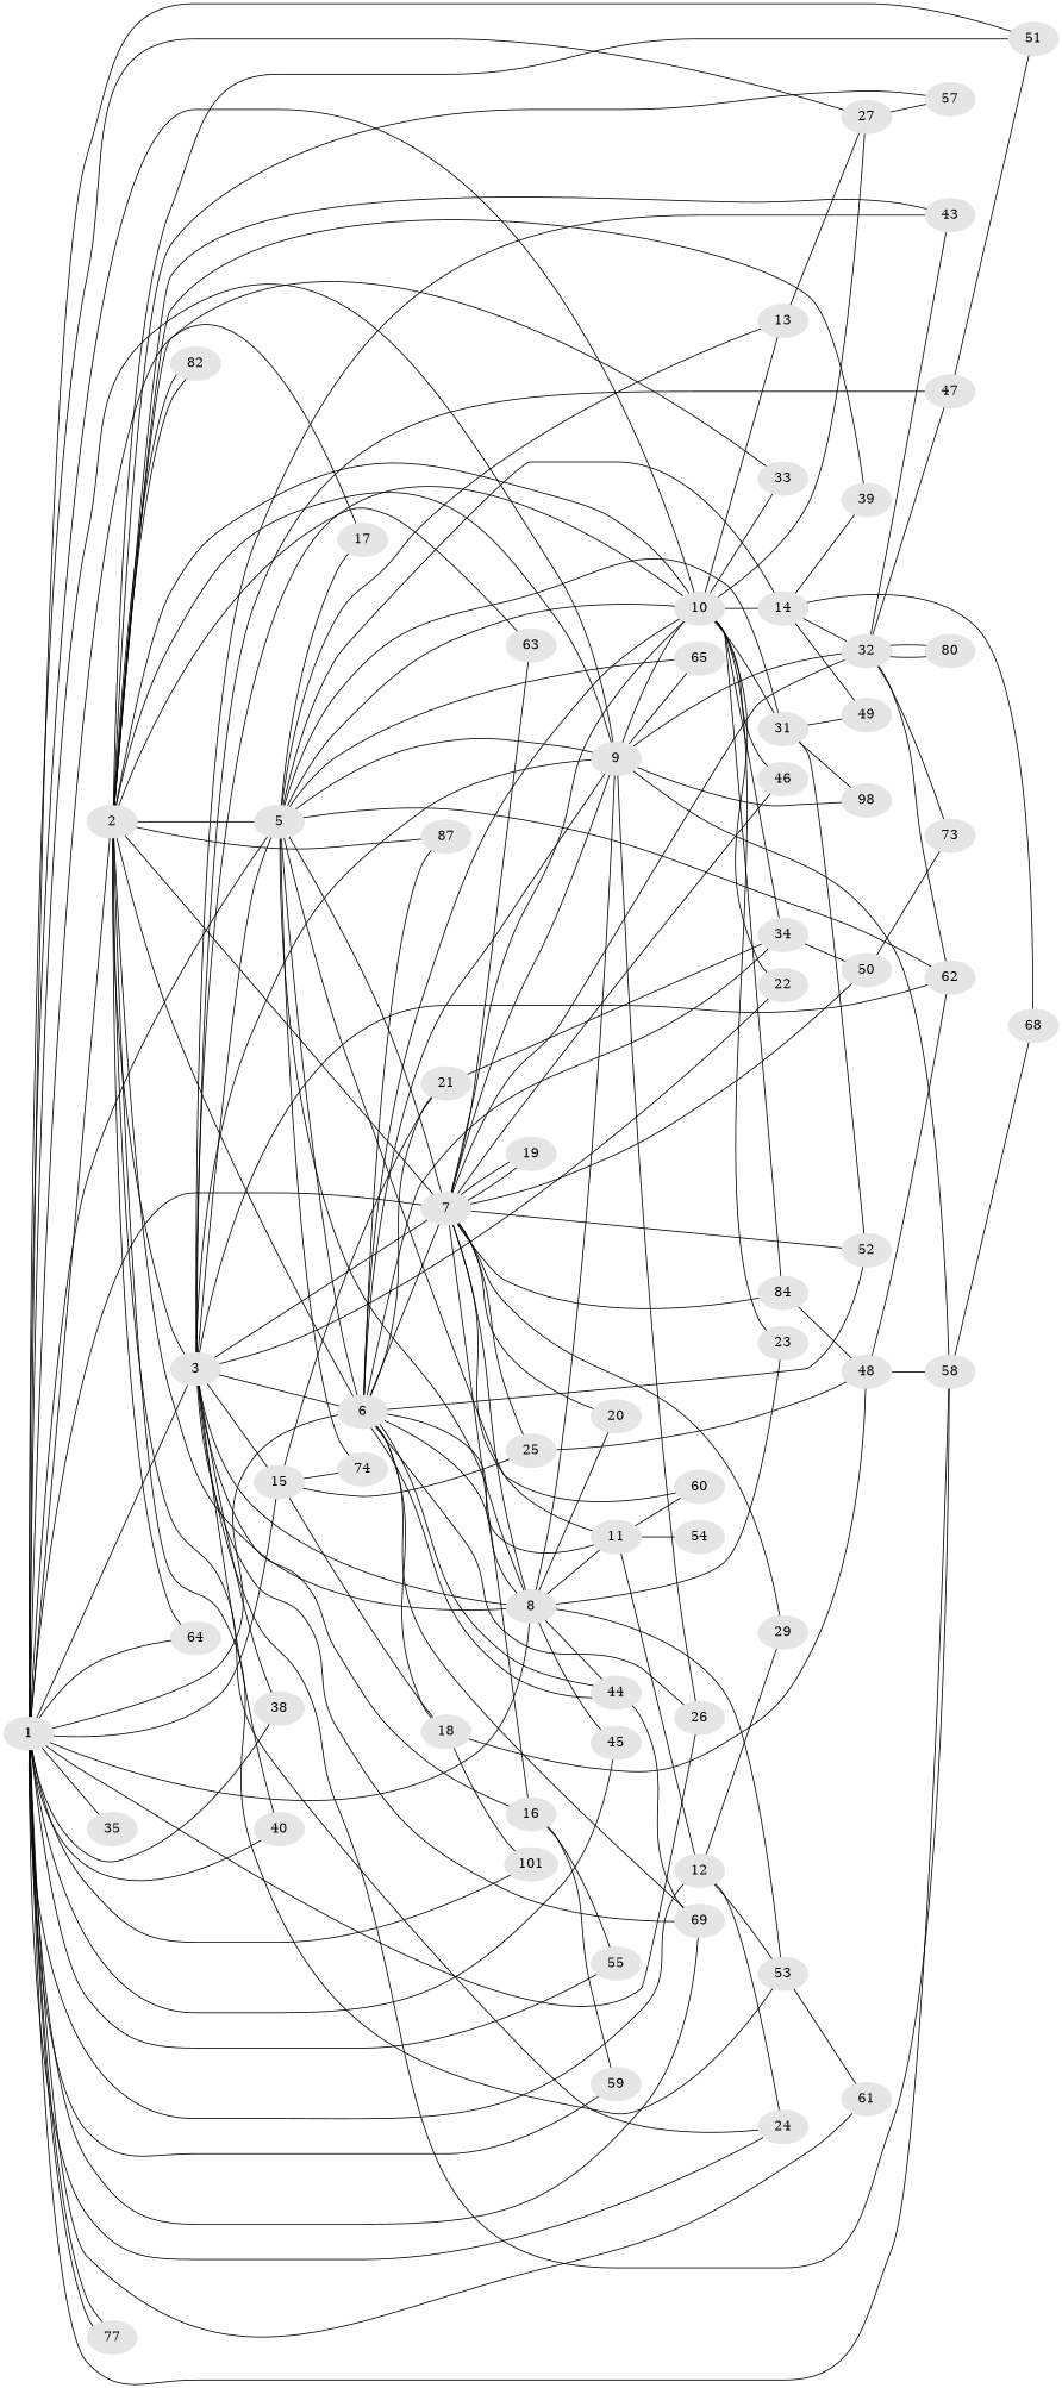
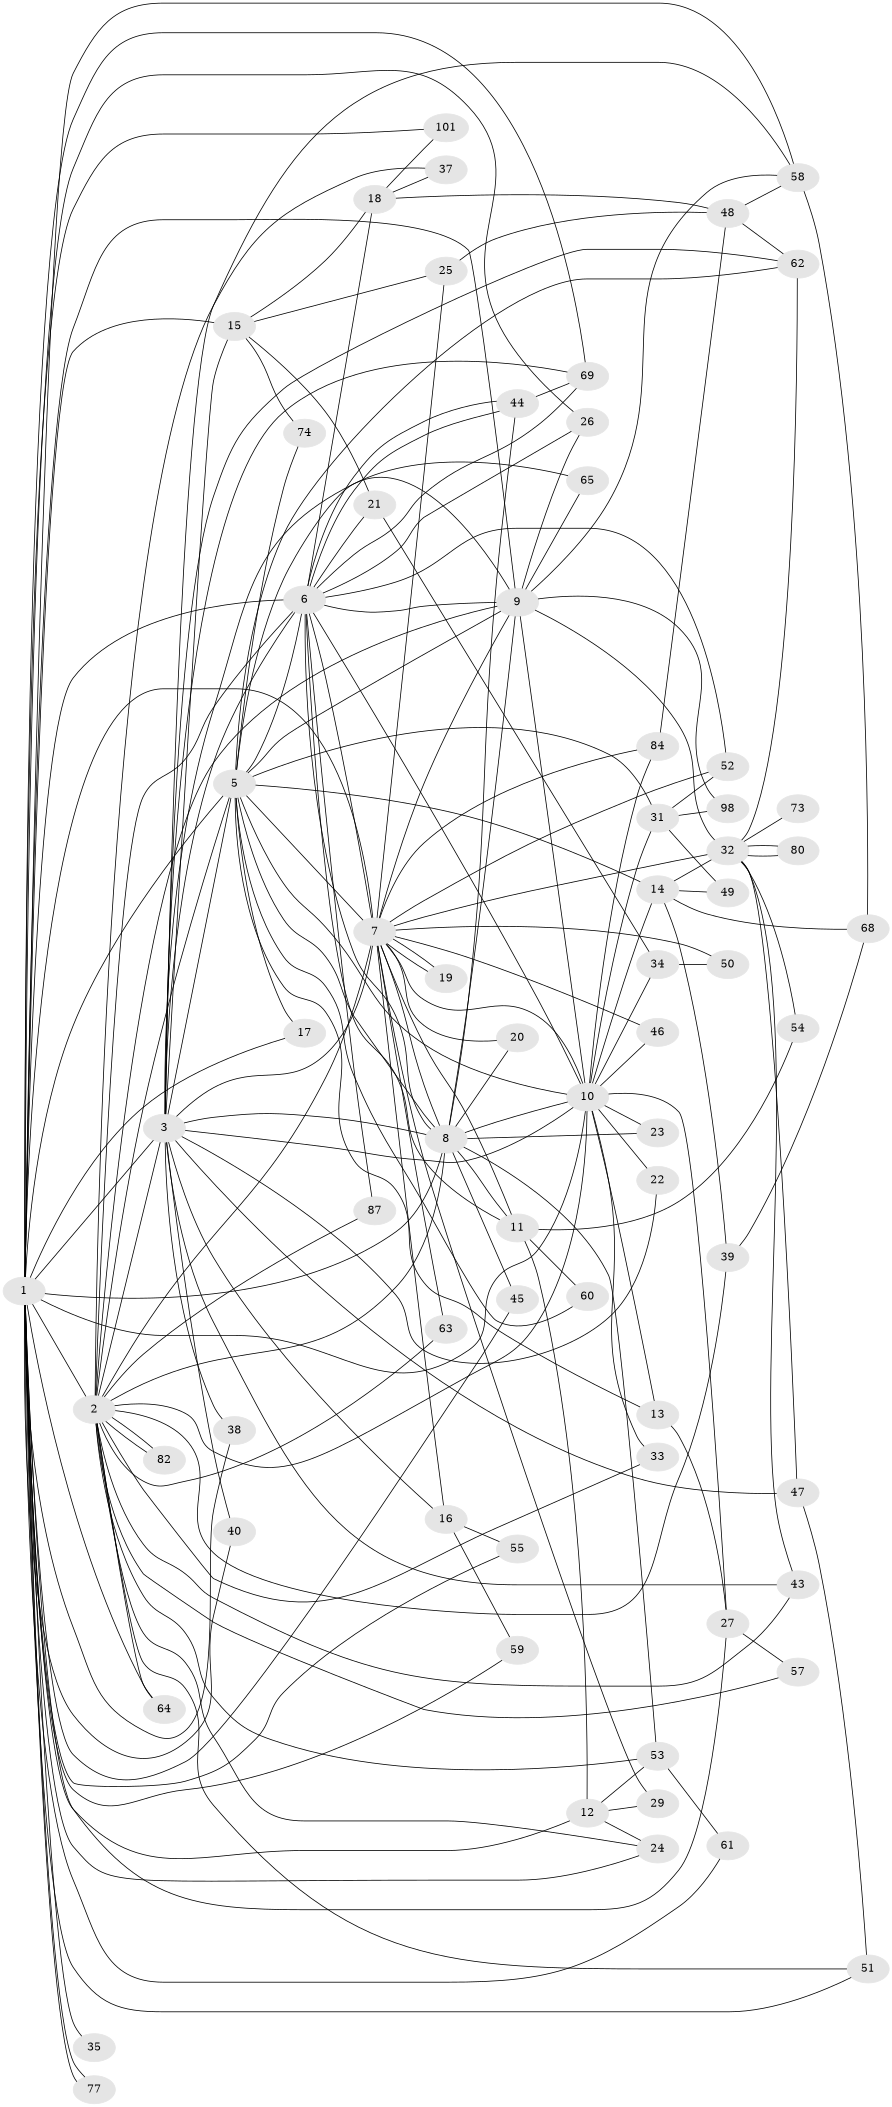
  graph {
    fontname="DejaVu Serif"
    rankdir=LR
    node [color=gray90 fontname="DejaVu Serif" style=filled]
    edge [fontname="DejaVu Serif"]
    1 [super="+4"]
    2 [super="+28"]
    3
    5
    6
    7 [super="+66+56+30"]
    8 [super="+42+100"]
    9
    10
    12 [super="+70"]
    15
    17
    24
    26 [super="+94+102"]
    27 [super="+88"]
    35
    38
    40
    45
    51 [super="+67"]
    55
    58 [super="+85+99"]
    59
    61
    64
    69 [super="+81+86"]
    77
    101
    33
+   37
    39
    43 [super="+97+78"]
    53
    57
    63
    82
    87
    16
    22
    47
    62 [super="+92"]
    13
    14
    31
    60
    65
    74
    11
    18
    21 [super="+91"]
    34 [super="+41"]
    44
    52 [super="+95"]
    46 [super="+79+89"]
    19
    20
    25
    29
    32 [super="+83"]
    50
    84
    23
    98
    68 [super="+75"]
    49
    54
    48 [super="+90"]
    73
    80
    1 -- 2 [weight=2]
    1 -- 3 [weight=2]
    1 -- 5 [weight=2]
    1 -- 6 [weight=2]
    1 -- 7 [weight=2]
    1 -- 8 [weight=2]
    1 -- 9 [weight=2]
    1 -- 10 [weight=2]
    1 -- 12
    1 -- 15
    1 -- 17
    1 -- 24
    1 -- 26 [weight=2]
    1 -- 27
    1 -- 35 [weight=2]
    1 -- 38
    1 -- 40
    1 -- 45
    1 -- 51
    1 -- 55
    1 -- 58
    1 -- 59
    1 -- 61
    1 -- 64
    1 -- 69
    1 -- 77
    1 -- 77
    1 -- 101
    2 -- 3
    2 -- 5
    2 -- 6
    2 -- 7
    2 -- 8
    2 -- 9
    2 -- 10
    2 -- 24
    2 -- 51
    2 -- 64
    2 -- 33
+   2 -- 37
    2 -- 39
    2 -- 43
    2 -- 53
    2 -- 57
    2 -- 63
    2 -- 82
    2 -- 82
    2 -- 87
    3 -- 5
    3 -- 6
    3 -- 7 [weight=2]
    3 -- 8
    3 -- 9
    3 -- 10
    3 -- 15
    3 -- 38
    3 -- 40
    3 -- 58
    3 -- 69
    3 -- 43 [weight=2]
    3 -- 16
    3 -- 22
    3 -- 47
    3 -- 62
    5 -- 6
    5 -- 7
    5 -- 8
    5 -- 9
    5 -- 10
    5 -- 17
    5 -- 62
    5 -- 13
    5 -- 14
    5 -- 31
    5 -- 60
    5 -- 65
    5 -- 74
    6 -- 7
    6 -- 8
    6 -- 9
    6 -- 10
    6 -- 26
    6 -- 69
    6 -- 87
    6 -- 11
    6 -- 18
    6 -- 21 [weight=2]
-   6 -- 34
    6 -- 44
    6 -- 44
    6 -- 52
    7 -- 8 [weight=2]
    7 -- 9
    7 -- 10
    7 -- 63
    7 -- 16
    7 -- 11
    7 -- 52
    7 -- 46
    7 -- 19
    7 -- 19
    7 -- 20
    7 -- 25
    7 -- 29
    7 -- 32
    7 -- 50
    7 -- 84
    8 -- 9
+   8 -- 10
    8 -- 45
    8 -- 53
    8 -- 11
    8 -- 44
    8 -- 20
    8 -- 23
    9 -- 10
    9 -- 26
    9 -- 58
    9 -- 65
    9 -- 32
    9 -- 98
    10 -- 27
    10 -- 33
    10 -- 22
    10 -- 13
    10 -- 14
    10 -- 31
    10 -- 34
    10 -- 46
    10 -- 84
    10 -- 23
    12 -- 24
    12 -- 53
    12 -- 29
    15 -- 74
    15 -- 18
    15 -- 21
    15 -- 25
    27 -- 57
    58 -- 68
+   39 -- 68
    53 -- 61
    16 -- 55
    16 -- 59
    47 -- 51
    13 -- 27
    14 -- 39
    14 -- 32
    14 -- 68
    14 -- 49
    31 -- 52
    31 -- 98
    31 -- 49
    11 -- 12
    11 -- 60
    11 -- 54
    18 -- 101
+   18 -- 37
    18 -- 48
    21 -- 34
    34 -- 50
    44 -- 69
    25 -- 48
    32 -- 43
    32 -- 47
    32 -- 62
+   32 -- 54
    32 -- 73
    32 -- 80
    32 -- 80
-   50 -- 73
    84 -- 48
    48 -- 58
    48 -- 62
  }
